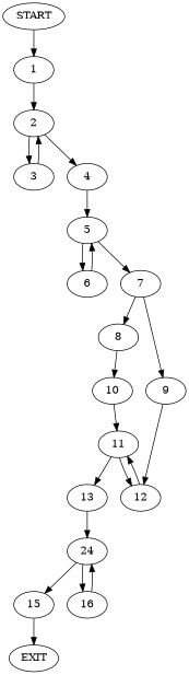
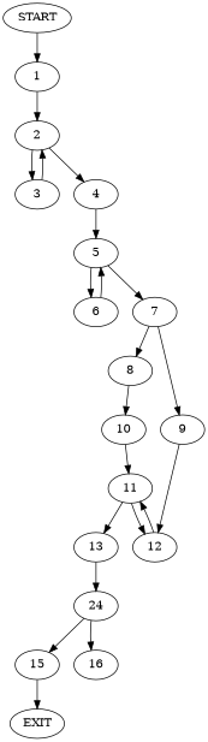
  digraph {
    n1 [label=START]
    1
    2
    n4 [label=EXIT]
    3
    4
    5
    6
    7
    8
    9
    10
    12
    11
    13
    n16 [label=24]
    15
    16
    n1 -> 1
    1 -> 2
    2 -> 3
    2 -> 4
    3 -> 2
    4 -> 5
    5 -> 6
    5 -> 7
    6 -> 5
    7 -> 8
    7 -> 9
    8 -> 10
    9 -> 12
    10 -> 11
    12 -> 11
    11 -> 12
    11 -> 13
    13 -> n16
    n16 -> 15
    n16 -> 16
    15 -> n4
-   16 -> n16
  }
